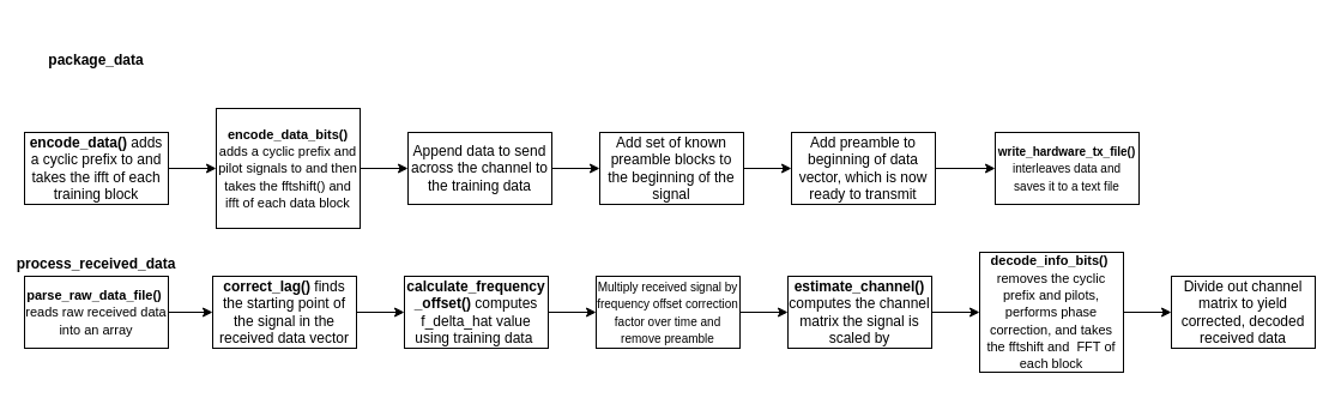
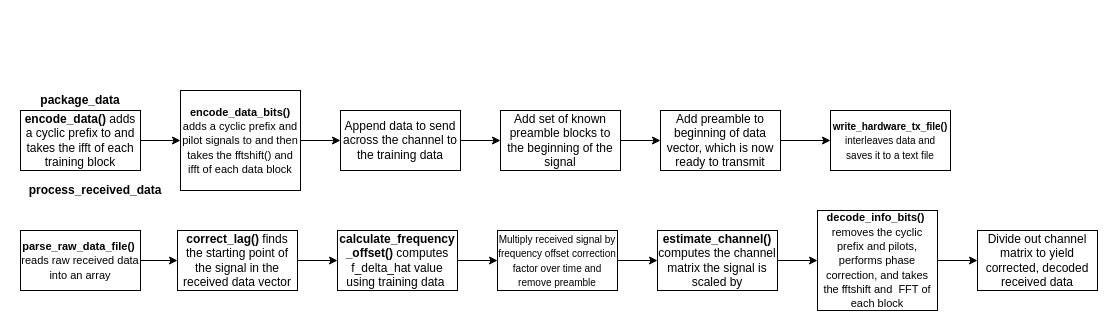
  <mxCell id="0" />
  <mxCell id="1" parent="0" />
  <mxCell id="2" style="edgeStyle=orthogonalEdgeStyle;rounded=0;orthogonalLoop=1;jettySize=auto;html=1;exitX=1;exitY=0.5;exitDx=0;exitDy=0;" parent="1" source="3" target="26" edge="1"><mxGeometry relative="1" as="geometry" /></mxCell>
  <mxCell id="3" value="&lt;b&gt;encode_data()&amp;nbsp;&lt;/b&gt;adds a cyclic prefix to and takes the ifft of each training block" style="rounded=0;whiteSpace=wrap;html=1;" parent="1" vertex="1"><mxGeometry x="20" y="110" width="120" height="60" as="geometry" /></mxCell>
  <mxCell id="4" style="edgeStyle=orthogonalEdgeStyle;rounded=0;orthogonalLoop=1;jettySize=auto;html=1;exitX=1;exitY=0.5;exitDx=0;exitDy=0;" parent="1" source="5" target="7" edge="1"><mxGeometry relative="1" as="geometry" /></mxCell>
  <mxCell id="5" value="Append data to send across the channel to the training data" style="rounded=0;whiteSpace=wrap;html=1;" parent="1" vertex="1"><mxGeometry x="340" y="110" width="120" height="60" as="geometry" /></mxCell>
  <mxCell id="6" style="edgeStyle=orthogonalEdgeStyle;rounded=0;orthogonalLoop=1;jettySize=auto;html=1;exitX=1;exitY=0.5;exitDx=0;exitDy=0;entryX=0;entryY=0.5;entryDx=0;entryDy=0;" parent="1" source="7" target="9" edge="1"><mxGeometry relative="1" as="geometry" /></mxCell>
  <mxCell id="7" value="&lt;font face=&quot;helvetica&quot; style=&quot;font-size: 12px&quot;&gt;Add set of known preamble blocks to the beginning of the signal&lt;/font&gt;" style="rounded=0;whiteSpace=wrap;html=1;" parent="1" vertex="1"><mxGeometry x="500" y="110" width="120" height="60" as="geometry" /></mxCell>
  <mxCell id="8" style="edgeStyle=orthogonalEdgeStyle;rounded=0;orthogonalLoop=1;jettySize=auto;html=1;exitX=1;exitY=0.5;exitDx=0;exitDy=0;entryX=0;entryY=0.5;entryDx=0;entryDy=0;" edge="1" parent="1" source="9" target="27"><mxGeometry relative="1" as="geometry" /></mxCell>
  <mxCell id="9" value="Add preamble to beginning of data vector, which is now ready to transmit" style="rounded=0;whiteSpace=wrap;html=1;" parent="1" vertex="1"><mxGeometry x="660" y="110" width="120" height="60" as="geometry" /></mxCell>
- <mxCell id="10" value="&lt;b&gt;package_data&lt;/b&gt;" style="text;html=1;strokeColor=none;fillColor=none;align=center;verticalAlign=middle;whiteSpace=wrap;rounded=0;" parent="1" vertex="1"><mxGeometry x="20" y="40" width="120" height="20" as="geometry" /></mxCell>
+ <mxCell id="10" value="&lt;b&gt;package_data&lt;/b&gt;" style="text;html=1;strokeColor=none;fillColor=none;align=center;verticalAlign=middle;whiteSpace=wrap;rounded=0;" parent="1" vertex="1"><mxGeometry x="20" y="90" width="120" height="20" as="geometry" /></mxCell>
  <mxCell id="11" style="edgeStyle=orthogonalEdgeStyle;rounded=0;orthogonalLoop=1;jettySize=auto;html=1;exitX=1;exitY=0.5;exitDx=0;exitDy=0;entryX=0;entryY=0.5;entryDx=0;entryDy=0;" parent="1" edge="1"><mxGeometry relative="1" as="geometry"><mxPoint x="820" y="20" as="targetPoint" /></mxGeometry></mxCell>
  <mxCell id="12" style="edgeStyle=orthogonalEdgeStyle;rounded=0;orthogonalLoop=1;jettySize=auto;html=1;exitX=1;exitY=0.5;exitDx=0;exitDy=0;entryX=0;entryY=0.5;entryDx=0;entryDy=0;" parent="1" edge="1"><mxGeometry relative="1" as="geometry"><mxPoint x="780" y="140" as="sourcePoint" /></mxGeometry></mxCell>
  <mxCell id="13" style="edgeStyle=orthogonalEdgeStyle;rounded=0;orthogonalLoop=1;jettySize=auto;html=1;exitX=1;exitY=0.5;exitDx=0;exitDy=0;entryX=0;entryY=0.5;entryDx=0;entryDy=0;" parent="1" source="14" target="16" edge="1"><mxGeometry relative="1" as="geometry" /></mxCell>
  <mxCell id="14" value="&lt;b&gt;correct_lag()&lt;/b&gt;&amp;nbsp;finds the starting point of the signal in the received data vector" style="rounded=0;whiteSpace=wrap;html=1;" parent="1" vertex="1"><mxGeometry x="177" y="230" width="120" height="60" as="geometry" /></mxCell>
  <mxCell id="15" style="edgeStyle=orthogonalEdgeStyle;rounded=0;orthogonalLoop=1;jettySize=auto;html=1;exitX=1;exitY=0.5;exitDx=0;exitDy=0;entryX=0;entryY=0.5;entryDx=0;entryDy=0;" parent="1" source="16" target="18" edge="1"><mxGeometry relative="1" as="geometry" /></mxCell>
  <mxCell id="16" value="&lt;b&gt;calculate_frequency&lt;br&gt;_offset() &lt;/b&gt;computes f_delta_hat value using training data&amp;nbsp;" style="rounded=0;whiteSpace=wrap;html=1;" parent="1" vertex="1"><mxGeometry x="337" y="230" width="120" height="60" as="geometry" /></mxCell>
  <mxCell id="17" style="edgeStyle=orthogonalEdgeStyle;rounded=0;orthogonalLoop=1;jettySize=auto;html=1;exitX=1;exitY=0.5;exitDx=0;exitDy=0;" parent="1" source="18" target="20" edge="1"><mxGeometry relative="1" as="geometry" /></mxCell>
  <mxCell id="18" value="&lt;font face=&quot;helvetica&quot; style=&quot;font-size: 10px&quot;&gt;Multiply received signal by frequency offset correction factor over time and remove preamble&lt;/font&gt;" style="rounded=0;whiteSpace=wrap;html=1;" parent="1" vertex="1"><mxGeometry x="497" y="230" width="120" height="60" as="geometry" /></mxCell>
  <mxCell id="19" style="edgeStyle=orthogonalEdgeStyle;rounded=0;orthogonalLoop=1;jettySize=auto;html=1;exitX=1;exitY=0.5;exitDx=0;exitDy=0;" parent="1" source="20" target="23" edge="1"><mxGeometry relative="1" as="geometry" /></mxCell>
  <mxCell id="20" value="&lt;b&gt;estimate_channel() &lt;/b&gt;computes the channel matrix the signal is scaled by" style="rounded=0;whiteSpace=wrap;html=1;" parent="1" vertex="1"><mxGeometry x="657" y="230" width="120" height="60" as="geometry" /></mxCell>
- <mxCell id="21" value="&lt;b&gt;process_received_data&lt;/b&gt;" style="text;html=1;strokeColor=none;fillColor=none;align=center;verticalAlign=middle;whiteSpace=wrap;rounded=0;" parent="1" vertex="1"><mxGeometry x="20" y="210" width="120" height="20" as="geometry" /></mxCell>
+ <mxCell id="21" value="&lt;b&gt;process_received_data&lt;/b&gt;" style="text;html=1;strokeColor=none;fillColor=none;align=center;verticalAlign=middle;whiteSpace=wrap;rounded=0;" parent="1" vertex="1"><mxGeometry x="35" y="180" width="120" height="20" as="geometry" /></mxCell>
  <mxCell id="22" style="edgeStyle=orthogonalEdgeStyle;rounded=0;orthogonalLoop=1;jettySize=auto;html=1;exitX=1;exitY=0.5;exitDx=0;exitDy=0;entryX=0;entryY=0.5;entryDx=0;entryDy=0;" parent="1" source="23" target="24" edge="1"><mxGeometry relative="1" as="geometry" /></mxCell>
  <mxCell id="23" value="&lt;font style=&quot;font-size: 11px&quot;&gt;&lt;b&gt;decode_info_bits()&lt;/b&gt;&amp;nbsp;&lt;br&gt;&lt;font&gt;removes the cyclic prefix and pilots, performs phase correction, and takes the fftshift and&amp;nbsp; FFT of each block&lt;/font&gt;&lt;/font&gt;" style="rounded=0;whiteSpace=wrap;html=1;" parent="1" vertex="1"><mxGeometry x="817" y="210" width="120" height="100" as="geometry" /></mxCell>
  <mxCell id="24" value="&lt;span style=&quot;font-weight: 400&quot;&gt;Divide out channel matrix to yield corrected, decoded received data&lt;/span&gt;" style="rounded=0;whiteSpace=wrap;html=1;fontStyle=1" parent="1" vertex="1"><mxGeometry x="977" y="230" width="120" height="60" as="geometry" /></mxCell>
  <mxCell id="25" style="edgeStyle=orthogonalEdgeStyle;rounded=0;orthogonalLoop=1;jettySize=auto;html=1;exitX=1;exitY=0.5;exitDx=0;exitDy=0;" parent="1" source="26" target="5" edge="1"><mxGeometry relative="1" as="geometry" /></mxCell>
  <mxCell id="26" value="&lt;font style=&quot;font-size: 11px&quot;&gt;&lt;b&gt;encode_data_bits() &lt;/b&gt;adds a cyclic prefix and pilot signals to and then takes the fftshift() and ifft of each data block&lt;/font&gt;" style="rounded=0;whiteSpace=wrap;html=1;" parent="1" vertex="1"><mxGeometry x="180" y="90" width="120" height="100" as="geometry" /></mxCell>
  <mxCell id="27" value="&lt;font style=&quot;font-size: 10px&quot;&gt;&lt;b&gt;write_hardware_tx_file() &lt;/b&gt;interleaves data and saves it to a text file&lt;/font&gt;" style="rounded=0;whiteSpace=wrap;html=1;" vertex="1" parent="1"><mxGeometry x="830" y="110" width="120" height="60" as="geometry" /></mxCell>
  <mxCell id="28" style="edgeStyle=orthogonalEdgeStyle;rounded=0;orthogonalLoop=1;jettySize=auto;html=1;exitX=1;exitY=0.5;exitDx=0;exitDy=0;" edge="1" parent="1" source="29" target="14"><mxGeometry relative="1" as="geometry" /></mxCell>
  <mxCell id="29" value="&lt;font style=&quot;font-size: 11px&quot;&gt;&lt;b&gt;parse_raw_data_file()&lt;/b&gt;&amp;nbsp;&lt;br&gt;reads raw received data into an array&lt;/font&gt;" style="rounded=0;whiteSpace=wrap;html=1;" vertex="1" parent="1"><mxGeometry x="20" y="230" width="120" height="60" as="geometry" /></mxCell>
